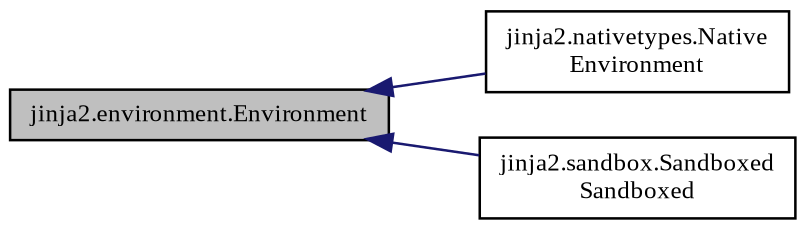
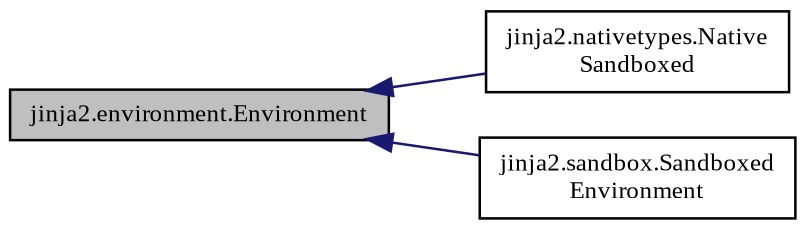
  digraph {
    fontname="Liberation Serif"
    rankdir=LR
    node [color=black fillcolor=white fontname="Liberation Serif" fontsize=10 shape=record style=filled]
    edge [color=midnightblue dir=back fontname="Liberation Serif" fontsize=10 labelfontname=Helvetica labelfontsize=10 style=solid]
    n1 [fillcolor=grey75 fontcolor=black height=0.2 label="jinja2.environment.Environment" width=0.4]
-   n2 [height=0.2 label="jinja2.nativetypes.Native\lEnvironment" width=0.4]
-   n3 [height=0.2 label="jinja2.sandbox.Sandboxed\lSandboxed" width=0.4]
+   n2 [height=0.2 label="jinja2.nativetypes.Native\lSandboxed" width=0.4]
+   n3 [height=0.2 label="jinja2.sandbox.Sandboxed\lEnvironment" width=0.4]
    n1 -> n2
    n1 -> n3
  }
